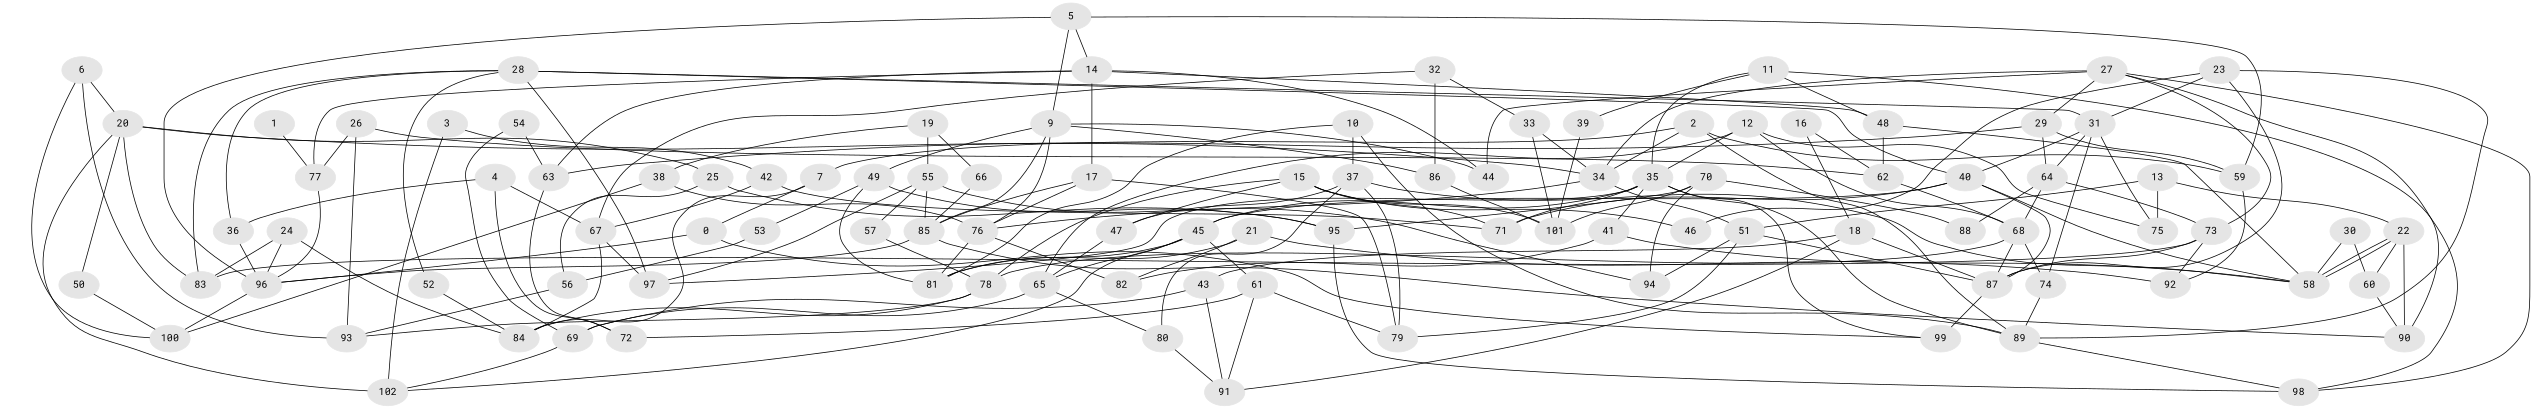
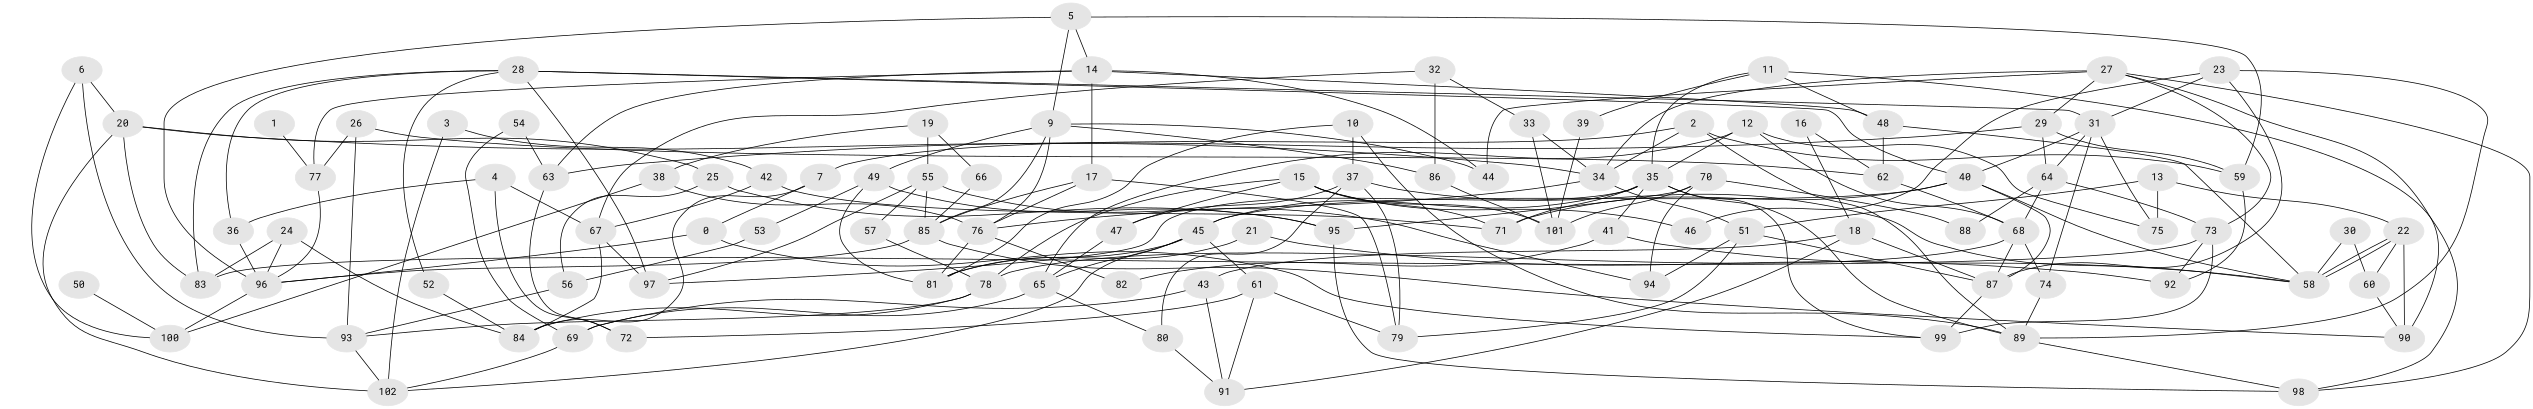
  graph {
    fontname="Roboto Mono"
    node [color=gray90 fontname="Roboto Mono" style=filled]
    edge [fontname="Roboto Mono"]
    1
    77
    96
    93
    102
    2
    7
    34
    59
    89
    n11 [label=0]
    84
    76
    51
    92
    98
    3
    42
    67
    71
    4
    36
    72
    97
    5
    9
    14
    44
    49
    85
    86
    48
    17
    63
    100
    6
    20
    25
    50
    83
    99
    81
    95
    53
    82
    90
    101
    10
    37
    47
    79
    58
    80
    11
    35
    39
    41
    45
    62
    12
    65
    68
    75
    69
    78
    87
    74
    13
    22
    60
    94
    15
    46
    16
    18
    43
    91
    19
    38
    55
    66
    57
    56
    21
    23
    31
    40
    64
    24
    26
    27
    29
    73
    28
    52
    88
    30
    32
    33
    61
    54
    70
    1 -- 77
    77 -- 96
    96 -- 100
+   93 -- 102
    2 -- 7
    2 -- 34
    2 -- 59
    2 -- 89
    7 -- n11
    7 -- 84
    34 -- 76
    34 -- 51
    59 -- 92
    89 -- 98
    n11 -- 96
    n11 -- 99
    76 -- 81
    76 -- 82
    51 -- 79
    51 -- 87
    51 -- 94
    3 -- 102
    3 -- 42
    42 -- 67
    42 -- 71
    67 -- 84
    67 -- 97
    4 -- 67
    4 -- 36
    4 -- 72
    36 -- 96
    5 -- 96
    5 -- 59
    5 -- 9
    5 -- 14
    9 -- 76
    9 -- 44
    9 -- 49
    9 -- 85
    9 -- 86
    14 -- 77
    14 -- 44
    14 -- 48
    14 -- 17
    14 -- 63
    49 -- 81
    49 -- 95
    49 -- 53
    85 -- 96
    85 -- 90
    86 -- 101
    48 -- 58
    48 -- 62
    17 -- 76
    17 -- 85
    17 -- 79
    63 -- 72
    6 -- 93
    6 -- 100
    6 -- 20
    20 -- 102
    20 -- 34
    20 -- 25
-   20 -- 50
    20 -- 83
    25 -- 95
    25 -- 56
    50 -- 100
    95 -- 98
    53 -- 56
    10 -- 89
    10 -- 81
    10 -- 37
    37 -- 47
    37 -- 79
    37 -- 58
    37 -- 80
    47 -- 65
    80 -- 91
    11 -- 98
    11 -- 48
    11 -- 35
    11 -- 39
    35 -- 89
    35 -- 71
    35 -- 97
    35 -- 99
    35 -- 41
    35 -- 45
    39 -- 101
    41 -- 82
    41 -- 58
    45 -- 102
    45 -- 81
    45 -- 65
    45 -- 61
    62 -- 68
    12 -- 35
    12 -- 65
    12 -- 68
    12 -- 75
    65 -- 80
    65 -- 69
    68 -- 78
    68 -- 87
    68 -- 74
    69 -- 102
    78 -- 93
    78 -- 84
    87 -- 99
    74 -- 89
    13 -- 51
    13 -- 75
    13 -- 22
    22 -- 90
    22 -- 58
    22 -- 58
    22 -- 60
    60 -- 90
    15 -- 71
    15 -- 101
    15 -- 47
    15 -- 78
    15 -- 46
    16 -- 62
    16 -- 18
    18 -- 87
    18 -- 43
    18 -- 91
    43 -- 69
    43 -- 91
    19 -- 38
    19 -- 55
    19 -- 66
    38 -- 76
    38 -- 100
    55 -- 97
    55 -- 85
    55 -- 94
    55 -- 57
    66 -- 85
    57 -- 78
    56 -- 93
    21 -- 92
    21 -- 81
-   21 -- 82
    23 -- 89
    23 -- 87
    23 -- 46
    23 -- 31
    31 -- 75
    31 -- 74
    31 -- 40
    31 -- 64
    40 -- 71
    40 -- 58
    40 -- 45
    40 -- 87
    64 -- 68
    64 -- 73
    64 -- 88
    24 -- 96
    24 -- 84
    24 -- 83
    26 -- 77
    26 -- 93
    26 -- 62
    27 -- 34
    27 -- 98
    27 -- 44
    27 -- 90
    27 -- 29
    27 -- 73
    29 -- 59
    29 -- 63
    29 -- 64
    73 -- 92
    73 -- 83
-   73 -- 87
+   73 -- 99
    28 -- 36
    28 -- 97
    28 -- 83
    28 -- 31
    28 -- 40
    28 -- 52
    52 -- 84
    30 -- 58
    30 -- 60
    32 -- 67
    32 -- 86
    32 -- 33
    33 -- 34
    33 -- 101
    61 -- 72
    61 -- 79
    61 -- 91
    54 -- 63
    54 -- 69
    70 -- 95
    70 -- 101
    70 -- 94
    70 -- 88
  }
